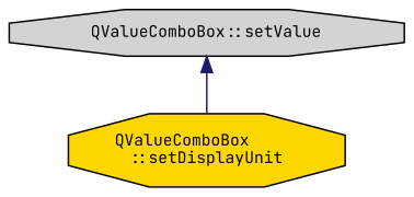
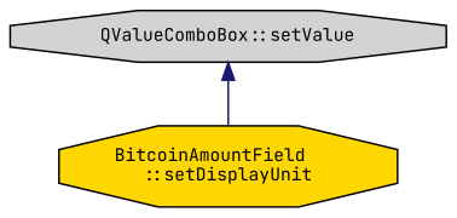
  digraph {
    rankdir=TB
    fontname="JetBrains Mono"
    node [color=black fontname="JetBrains Mono" fontsize=10 shape=octagon style=filled]
    n1 [fillcolor=lightgrey fontcolor=black height=0.2 label="QValueComboBox::setValue" width=0.4]
-   n2 [fillcolor=gold height=0.2 label="QValueComboBox\l::setDisplayUnit" width=0.4]
+   n2 [fillcolor=gold height=0.2 label="BitcoinAmountField\l::setDisplayUnit" width=0.4]
    n1 -> n2 [color=midnightblue dir=back fontname="JetBrains Mono" fontsize=10 labelfontname=Helvetica labelfontsize=10 style=solid]
  }
